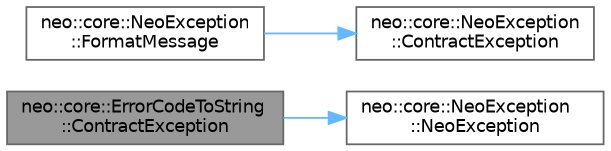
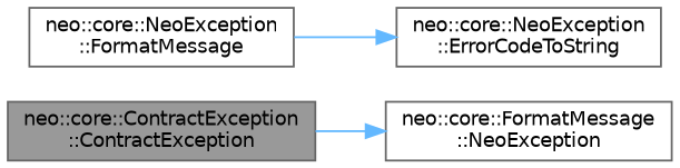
  digraph {
    rankdir=LR
    node [color=grey40 fillcolor=white fontname=Helvetica fontsize=10 shape=box style=filled]
    edge [color=steelblue1 fontname=Helvetica fontsize=10 labelfontname=Helvetica labelfontsize=10 style=solid]
-   n1 [color=gray40 fillcolor=grey60 fontcolor=black height=0.2 label="neo::core::ErrorCodeToString\l::ContractException" width=0.4]
-   n2 [height=0.2 label="neo::core::NeoException\l::NeoException" width=0.4]
+   n1 [color=gray40 fillcolor=grey60 fontcolor=black height=0.2 label="neo::core::ContractException\l::ContractException" width=0.4]
+   n2 [height=0.2 label="neo::core::FormatMessage\l::NeoException" width=0.4]
    n3 [height=0.2 label="neo::core::NeoException\l::FormatMessage" width=0.4]
-   n4 [height=0.2 label="neo::core::NeoException\l::ContractException" width=0.4]
+   n4 [height=0.2 label="neo::core::NeoException\l::ErrorCodeToString" width=0.4]
    n1 -> n2
    n3 -> n4
  }
